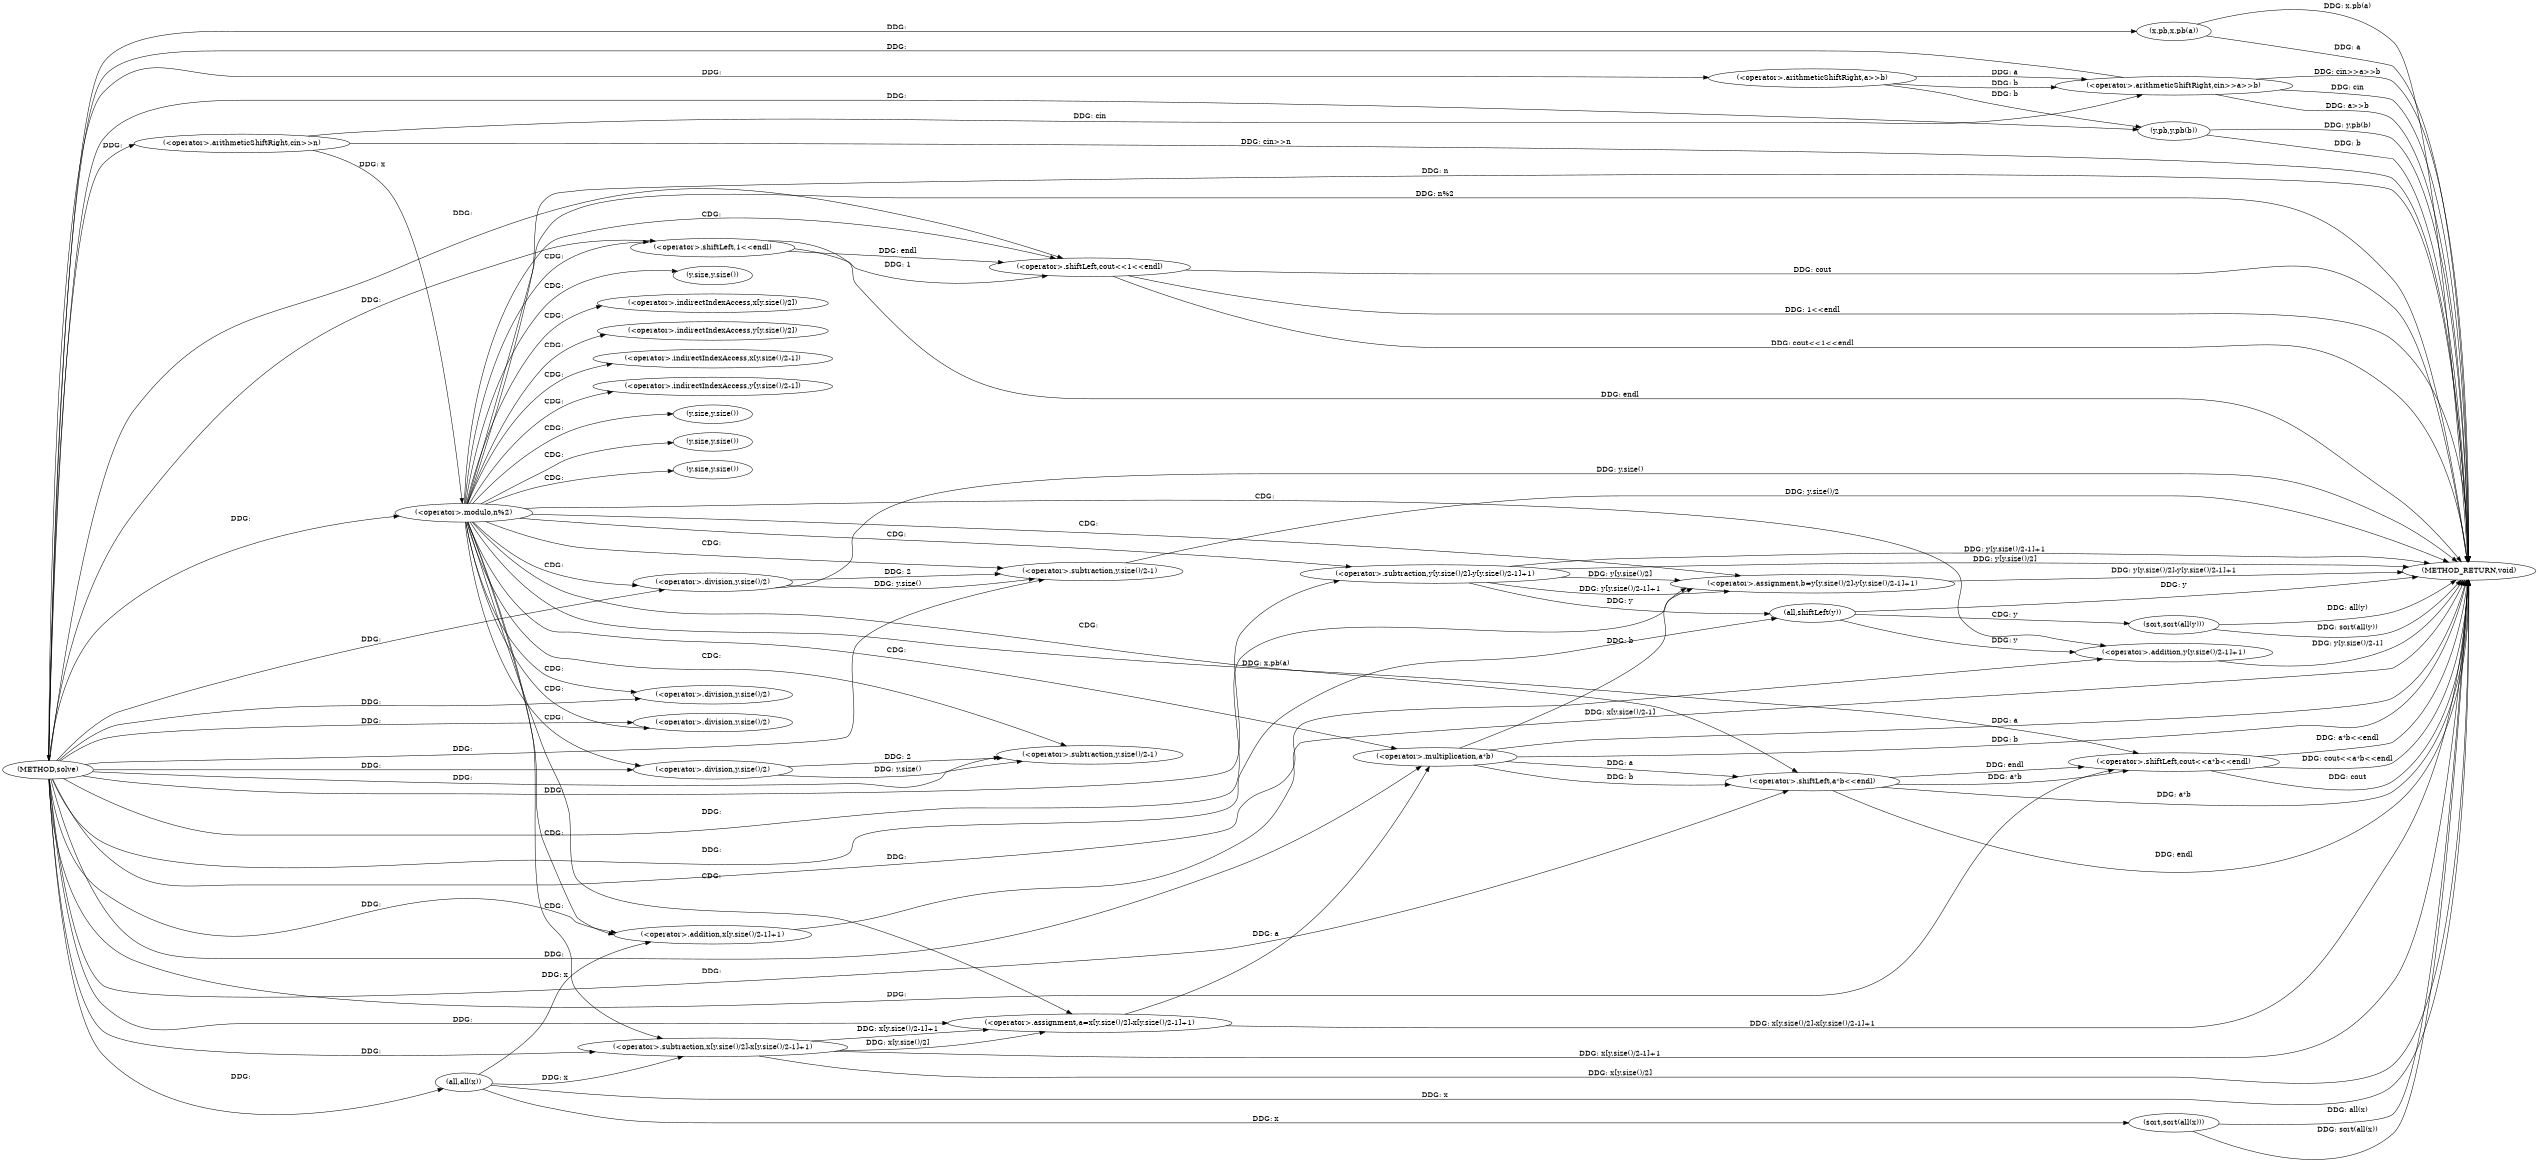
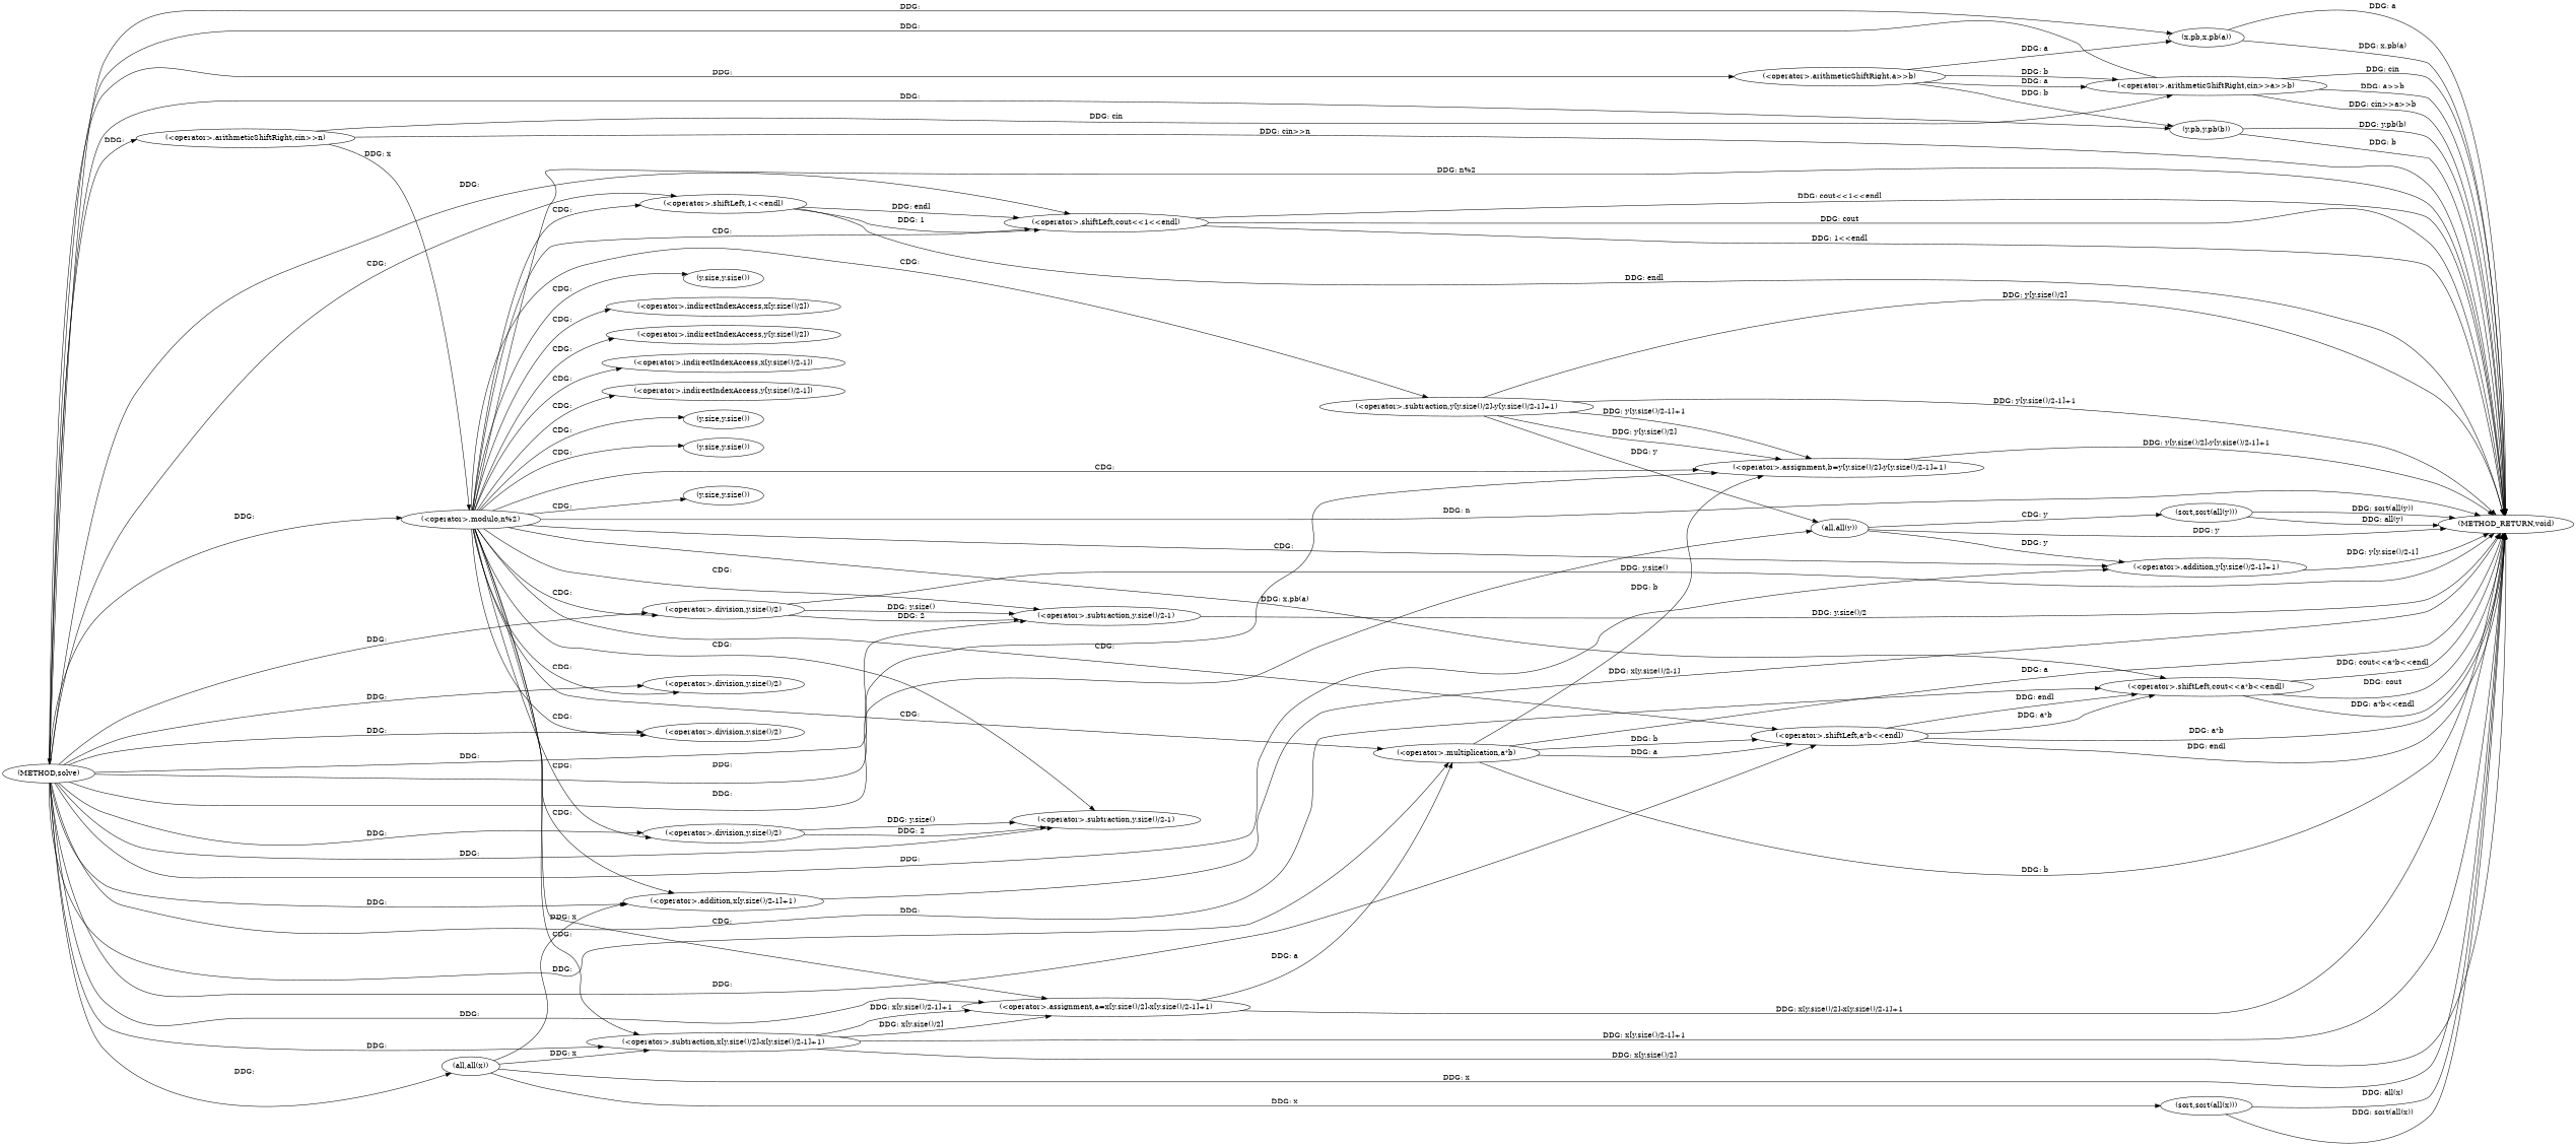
  digraph {
    rankdir=LR
    n1 [label="(METHOD,solve)"]
    n2 [label="(<operator>.arithmeticShiftRight,cin>>n)"]
    n3 [label="(x.pb,x.pb(a))"]
    n4 [label="(y.pb,y.pb(b))"]
    n5 [label="(<operator>.modulo,n%2)"]
    n6 [label="(<operator>.shiftLeft,cout<<1<<endl)"]
    n7 [label="(all,all(x))"]
-   n8 [label="(all,shiftLeft(y))"]
+   n8 [label="(all,all(y))"]
    n9 [label="(<operator>.arithmeticShiftRight,a>>b)"]
    n10 [label="(<operator>.shiftLeft,1<<endl)"]
    n11 [label="(<operator>.assignment,a=x[y.size()/2]-x[y.size()/2-1]+1)"]
    n12 [label="(<operator>.assignment,b=y[y.size()/2]-y[y.size()/2-1]+1)"]
    n13 [label="(<operator>.shiftLeft,cout<<a*b<<endl)"]
    n14 [label="(<operator>.subtraction,x[y.size()/2]-x[y.size()/2-1]+1)"]
    n15 [label="(<operator>.subtraction,y[y.size()/2]-y[y.size()/2-1]+1)"]
    n16 [label="(<operator>.shiftLeft,a*b<<endl)"]
    n17 [label="(<operator>.addition,x[y.size()/2-1]+1)"]
    n18 [label="(<operator>.addition,y[y.size()/2-1]+1)"]
    n19 [label="(<operator>.multiplication,a*b)"]
    n20 [label="(<operator>.division,y.size()/2)"]
    n21 [label="(<operator>.division,y.size()/2)"]
    n22 [label="(<operator>.subtraction,y.size()/2-1)"]
    n23 [label="(<operator>.subtraction,y.size()/2-1)"]
    n24 [label="(<operator>.division,y.size()/2)"]
    n25 [label="(<operator>.division,y.size()/2)"]
    n26 [label="(<operator>.arithmeticShiftRight,cin>>a>>b)"]
    n27 [label="(METHOD_RETURN,void)"]
    n28 [label="(<operator>.indirectIndexAccess,x[y.size()/2])"]
    n29 [label="(<operator>.indirectIndexAccess,y[y.size()/2])"]
    n30 [label="(<operator>.indirectIndexAccess,x[y.size()/2-1])"]
    n31 [label="(<operator>.indirectIndexAccess,y[y.size()/2-1])"]
    n32 [label="(y.size,y.size())"]
    n33 [label="(y.size,y.size())"]
    n34 [label="(y.size,y.size())"]
    n35 [label="(y.size,y.size())"]
    n36 [label="(sort,sort(all(x)))"]
    n37 [label="(sort,sort(all(y)))"]
    n1 -> n2 [label="DDG: "]
    n1 -> n3 [label="DDG: "]
    n1 -> n4 [label="DDG: "]
    n1 -> n5 [label="DDG: "]
    n1 -> n6 [label="DDG: "]
    n1 -> n7 [label="DDG: "]
    n1 -> n8 [label="DDG: "]
    n1 -> n9 [label="DDG: "]
-   n1 -> n10 [label="DDG: "]
+   n1 -> n10 [label="CDG: "]
    n1 -> n11 [label="DDG: "]
    n1 -> n12 [label="DDG: "]
    n1 -> n13 [label="DDG: "]
    n1 -> n14 [label="DDG: "]
-   n1 -> n15 [label="DDG: "]
    n1 -> n16 [label="DDG: "]
    n1 -> n17 [label="DDG: "]
    n1 -> n18 [label="DDG: "]
    n1 -> n19 [label="DDG: "]
    n1 -> n20 [label="DDG: "]
    n1 -> n21 [label="DDG: "]
    n1 -> n22 [label="DDG: "]
    n1 -> n23 [label="DDG: "]
    n1 -> n24 [label="DDG: "]
    n1 -> n25 [label="DDG: "]
    n2 -> n5 [label="DDG: x"]
    n2 -> n26 [label="DDG: cin"]
    n2 -> n27 [label="DDG: cin>>n"]
    n3 -> n27 [label="DDG: a"]
    n3 -> n27 [label="DDG: x.pb(a)"]
    n4 -> n27 [label="DDG: b"]
    n4 -> n27 [label="DDG: y.pb(b)"]
    n5 -> n6 [label="CDG: "]
    n5 -> n10 [label="CDG: "]
    n5 -> n11 [label="CDG: "]
    n5 -> n12 [label="CDG: "]
    n5 -> n13 [label="DDG: x.pb(a)"]
    n5 -> n14 [label="CDG: "]
    n5 -> n15 [label="CDG: "]
    n5 -> n16 [label="CDG: "]
    n5 -> n17 [label="CDG: "]
    n5 -> n18 [label="CDG: "]
    n5 -> n19 [label="CDG: "]
    n5 -> n20 [label="CDG: "]
    n5 -> n21 [label="CDG: "]
    n5 -> n22 [label="CDG: "]
    n5 -> n23 [label="CDG: "]
    n5 -> n24 [label="CDG: "]
    n5 -> n25 [label="CDG: "]
    n5 -> n27 [label="DDG: n"]
    n5 -> n27 [label="DDG: n%2"]
    n5 -> n28 [label="CDG: "]
    n5 -> n29 [label="CDG: "]
    n5 -> n30 [label="CDG: "]
    n5 -> n31 [label="CDG: "]
    n5 -> n32 [label="CDG: "]
    n5 -> n33 [label="CDG: "]
    n5 -> n34 [label="CDG: "]
    n5 -> n35 [label="CDG: "]
    n6 -> n27 [label="DDG: cout"]
    n6 -> n27 [label="DDG: 1<<endl"]
    n6 -> n27 [label="DDG: cout<<1<<endl"]
    n7 -> n14 [label="DDG: x"]
    n7 -> n17 [label="DDG: x"]
    n7 -> n27 [label="DDG: x"]
    n7 -> n36 [label="DDG: x"]
    n8 -> n18 [label="DDG: y"]
    n8 -> n27 [label="DDG: y"]
    n8 -> n37 [label="CDG: y"]
+   n9 -> n3 [label="DDG: a"]
    n9 -> n4 [label="DDG: b"]
    n9 -> n26 [label="DDG: a"]
    n9 -> n26 [label="DDG: b"]
    n10 -> n6 [label="DDG: endl"]
    n10 -> n6 [label="DDG: 1"]
    n10 -> n27 [label="DDG: endl"]
    n11 -> n19 [label="DDG: a"]
    n11 -> n27 [label="DDG: x[y.size()/2]-x[y.size()/2-1]+1"]
    n12 -> n27 [label="DDG: y[y.size()/2]-y[y.size()/2-1]+1"]
    n13 -> n27 [label="DDG: cout"]
    n13 -> n27 [label="DDG: a*b<<endl"]
    n13 -> n27 [label="DDG: cout<<a*b<<endl"]
    n14 -> n11 [label="DDG: x[y.size()/2]"]
    n14 -> n11 [label="DDG: x[y.size()/2-1]+1"]
    n14 -> n27 [label="DDG: x[y.size()/2]"]
    n14 -> n27 [label="DDG: x[y.size()/2-1]+1"]
    n15 -> n8 [label="DDG: y"]
    n15 -> n12 [label="DDG: y[y.size()/2-1]+1"]
    n15 -> n12 [label="DDG: y[y.size()/2]"]
    n15 -> n27 [label="DDG: y[y.size()/2]"]
    n15 -> n27 [label="DDG: y[y.size()/2-1]+1"]
    n16 -> n13 [label="DDG: a*b"]
    n16 -> n13 [label="DDG: endl"]
    n16 -> n27 [label="DDG: a*b"]
    n16 -> n27 [label="DDG: endl"]
    n17 -> n27 [label="DDG: x[y.size()/2-1]"]
    n18 -> n27 [label="DDG: y[y.size()/2-1]"]
    n19 -> n12 [label="DDG: b"]
    n19 -> n16 [label="DDG: b"]
    n19 -> n16 [label="DDG: a"]
    n19 -> n27 [label="DDG: a"]
    n19 -> n27 [label="DDG: b"]
    n23 -> n27 [label="DDG: y.size()/2"]
    n24 -> n22 [label="DDG: 2"]
    n24 -> n22 [label="DDG: y.size()"]
    n25 -> n23 [label="DDG: 2"]
    n25 -> n23 [label="DDG: y.size()"]
    n25 -> n27 [label="DDG: y.size()"]
    n26 -> n1 [label="DDG: "]
    n26 -> n27 [label="DDG: cin"]
    n26 -> n27 [label="DDG: a>>b"]
    n26 -> n27 [label="DDG: cin>>a>>b"]
    n36 -> n27 [label="DDG: all(x)"]
    n36 -> n27 [label="DDG: sort(all(x))"]
    n37 -> n27 [label="DDG: all(y)"]
    n37 -> n27 [label="DDG: sort(all(y))"]
  }
